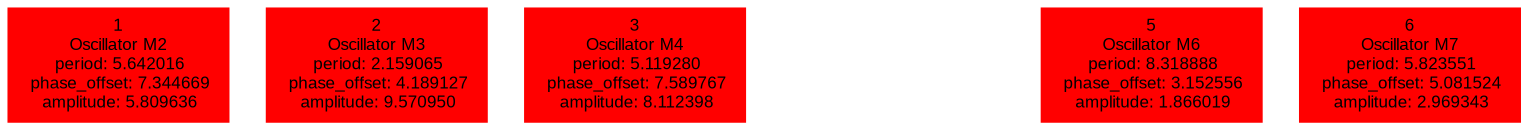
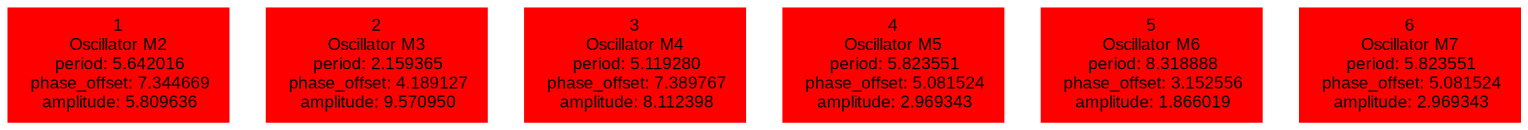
  digraph {
    forcelabels=true
    fontname="Liberation Sans"
    node [color=red fontsize=8 shape=box style=filled fontname="Liberation Sans"]
    n1 [label=<1<BR />Oscillator M2<BR /> period: 5.642016<BR /> phase_offset: 7.344669<BR /> amplitude: 5.809636>]
-   n2 [label=<2<BR />Oscillator M3<BR /> period: 2.159065<BR /> phase_offset: 4.189127<BR /> amplitude: 9.570950>]
-   n3 [label=<3<BR />Oscillator M4<BR /> period: 5.119280<BR /> phase_offset: 7.589767<BR /> amplitude: 8.112398>]
+   n2 [label=<2<BR />Oscillator M3<BR /> period: 2.159365<BR /> phase_offset: 4.189127<BR /> amplitude: 9.570950>]
+   n3 [label=<3<BR />Oscillator M4<BR /> period: 5.119280<BR /> phase_offset: 7.389767<BR /> amplitude: 8.112398>]
+   n4 [label=<4<BR />Oscillator M5<BR /> period: 5.823551<BR /> phase_offset: 5.081524<BR /> amplitude: 2.969343>]
    n5 [label=<5<BR />Oscillator M6<BR /> period: 8.318888<BR /> phase_offset: 3.152556<BR /> amplitude: 1.866019>]
    n6 [label=<6<BR />Oscillator M7<BR /> period: 5.823551<BR /> phase_offset: 5.081524<BR /> amplitude: 2.969343>]
  }
